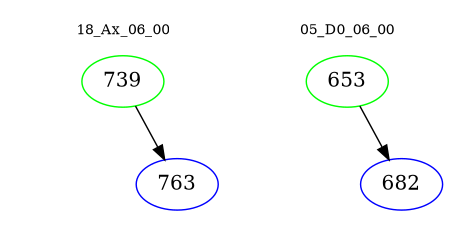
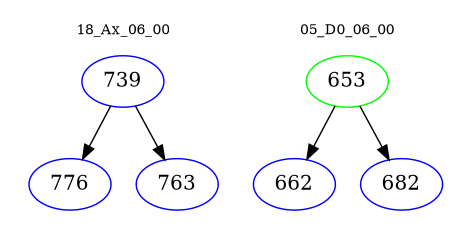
  digraph {
    fontname="DejaVu Serif"
    node [color=blue fontname="DejaVu Serif"]
    edge [color=black fontname="DejaVu Serif"]
-   n1 [color=green label=739]
+   n1 [label=739]
+   n2 [label=776]
    n3 [label=763]
    n4 [color=green label=653]
+   n5 [label=662]
    n6 [label=682]
    subgraph cluster_1 {
      color=white
      fontsize=10
      label="18_Ax_06_00"
      n1
+     n2
      n3
    }
    subgraph cluster_2 {
      color=white
      fontsize=10
      label="05_D0_06_00"
      n4
+     n5
      n6
    }
+   n1 -> n2
    n1 -> n3
+   n4 -> n5
    n4 -> n6
  }
